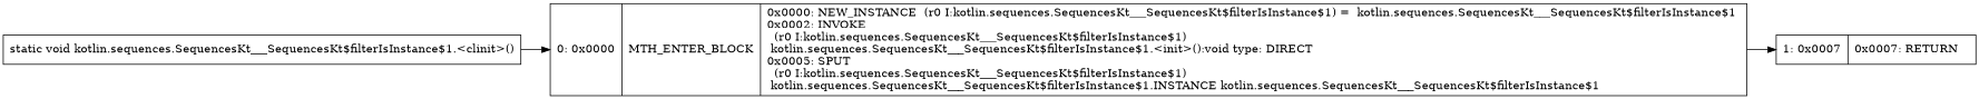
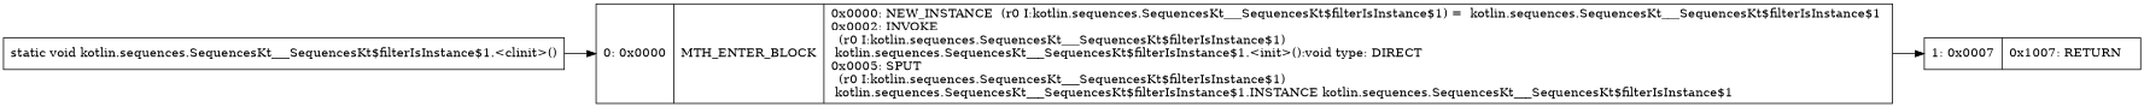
  digraph {
    rankdir=LR
    node [shape=record]
    n1 [label="{0\:\ 0x0000|MTH_ENTER_BLOCK\l|0x0000: NEW_INSTANCE  (r0 I:kotlin.sequences.SequencesKt___SequencesKt$filterIsInstance$1) =  kotlin.sequences.SequencesKt___SequencesKt$filterIsInstance$1 \l0x0002: INVOKE  \l  (r0 I:kotlin.sequences.SequencesKt___SequencesKt$filterIsInstance$1)\l kotlin.sequences.SequencesKt___SequencesKt$filterIsInstance$1.\<init\>():void type: DIRECT \l0x0005: SPUT  \l  (r0 I:kotlin.sequences.SequencesKt___SequencesKt$filterIsInstance$1)\l kotlin.sequences.SequencesKt___SequencesKt$filterIsInstance$1.INSTANCE kotlin.sequences.SequencesKt___SequencesKt$filterIsInstance$1 \l}"]
-   n2 [label="{1\:\ 0x0007|0x0007: RETURN   \l}"]
+   n2 [label="{1\:\ 0x0007|0x1007: RETURN   \l}"]
    n3 [label="{static void kotlin.sequences.SequencesKt___SequencesKt$filterIsInstance$1.\<clinit\>() }"]
    n1 -> n2
    n3 -> n1
  }
